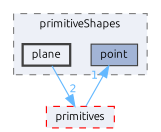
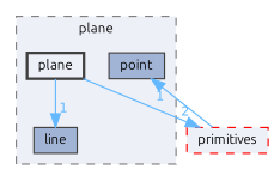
  digraph {
    compound=true
    fontname=Ubuntu
    node [color=grey25 fillcolor="#a2b4d6" fontname=Ubuntu fontsize=10 shape=box style=filled]
    edge [color=steelblue1 fontcolor=steelblue1 fontname=Ubuntu fontsize=10 headlabel=1 labeldistance=1.5 labelfontname=Helvetica labelfontsize=10]
+   n1 [height=0.2 label=line width=0.4]
    n2 [height=0.2 label=point width=0.4]
    n3 [fillcolor="#edf0f7" height=0.2 label=plane style="filled,bold" width=0.4]
    n4 [color=red fillcolor="#edf0f7" height=0.2 label=primitives style="filled,dashed" width=0.4]
    subgraph cluster_1 {
      bgcolor="#edf0f7"
      fontsize=10
-     label=primitiveShapes
+     label=plane
      pencolor=grey50
      style="filled,dashed"
+     n1
      n2
      n3
    }
+   n3 -> n1
    n3 -> n4 [headlabel=2]
    n4 -> n2
  }
